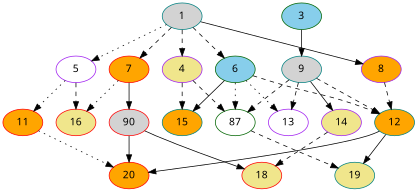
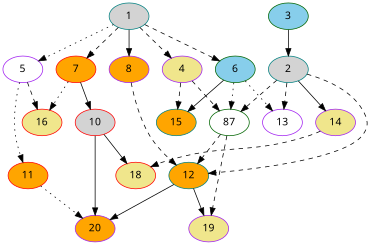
  digraph {
    fontname="Noto Sans"
    node [alpha=0.11 color=red fillcolor=orange fontname="Noto Sans" style=filled]
    edge [fontname="Noto Sans" style=dashed]
    1 [alpha=0.14 color=teal expect_size=47942656 fillcolor=lightgrey]
    4 [alpha=0.02 color=purple expect_size=17532928 fillcolor=khaki]
    5 [color=purple expect_size=43967488 fillcolor=white]
    6 [alpha=0.12 color=darkgreen expect_size=37647360 fillcolor=skyblue]
    7 [alpha=0.17 expect_size=40938496]
    8 [alpha=0.13 color=purple expect_size=12619776]
    15 [alpha=0.12 color=teal expect_size=34506752]
    n8 [alpha=0.04 color=darkgreen expect_size=41139200 fillcolor=white label=87]
    11 [alpha=0.15 expect_size=25588736]
    16 [alpha=0.20 expect_size=12375040 fillcolor=khaki]
    12 [alpha=0.08 color=teal expect_size=11499520]
    13 [alpha=0.04 color=purple expect_size=38429696 fillcolor=white]
-   10 [expect_size=30776320 fillcolor=lightgrey label=90]
-   19 [alpha=0.10 color=teal expect_size=19453952 fillcolor=khaki]
-   20 [alpha=0.20 expect_size=44844032]
+   10 [expect_size=30776320 fillcolor=lightgrey]
+   19 [alpha=0.10 color=purple expect_size=19453952 fillcolor=khaki]
+   20 [alpha=0.20 color=purple expect_size=44844032]
    18 [alpha=0.14 expect_size=35231744 fillcolor=khaki]
    3 [alpha=0.17 color=darkgreen expect_size=48149504 fillcolor=skyblue]
-   9 [color=teal expect_size=26408960 fillcolor=lightgrey]
+   9 [color=teal expect_size=26408960 fillcolor=lightgrey label=2]
    14 [alpha=0.18 color=purple expect_size=30916608 fillcolor=khaki]
    1 -> 4
    1 -> 5 [style=dotted]
    1 -> 6
    1 -> 7
    1 -> 8 [style=solid]
    4 -> 15
    4 -> n8
    5 -> 11 [style=dotted]
    5 -> 16
    6 -> 15 [style=solid]
    6 -> n8 [style=dotted]
-   6 -> 12
+   n8 -> 12
    6 -> 13 [style=dotted]
    7 -> 16 [style=dotted]
    7 -> 10 [style=solid]
    8 -> 12
    n8 -> 19
    11 -> 20 [style=dotted]
    12 -> 19 [style=solid]
    12 -> 20 [style=solid]
    10 -> 20 [style=solid]
    10 -> 18 [style=solid]
    3 -> 9 [style=solid]
    9 -> n8
    9 -> 12
    9 -> 13
    9 -> 14 [style=solid]
    14 -> 18
  }
